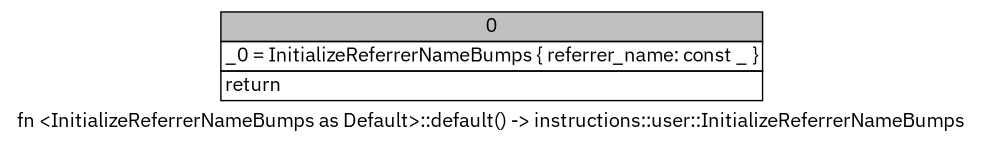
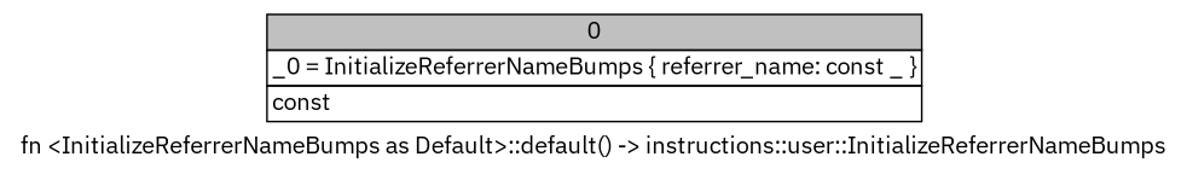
  digraph {
    fontname="IBM Plex Sans"
    label=<fn &lt;InitializeReferrerNameBumps as Default&gt;::default() -&gt; instructions::user::InitializeReferrerNameBumps<br align="left"/>>
    rankdir=LR
-   n1 [fontname="IBM Plex Sans" label=<<table border="0" cellborder="1" cellspacing="0"><tr><td bgcolor="gray" align="center" colspan="1">0</td></tr><tr><td align="left" balign="left">_0 = InitializeReferrerNameBumps { referrer_name: const _ }<br/></td></tr><tr><td align="left">return</td></tr></table>> shape=none]
+   n1 [fontname="IBM Plex Sans" label=<<table border="0" cellborder="1" cellspacing="0"><tr><td bgcolor="gray" align="center" colspan="1">0</td></tr><tr><td align="left" balign="left">_0 = InitializeReferrerNameBumps { referrer_name: const _ }<br/></td></tr><tr><td align="left">const</td></tr></table>> shape=none]
  }
